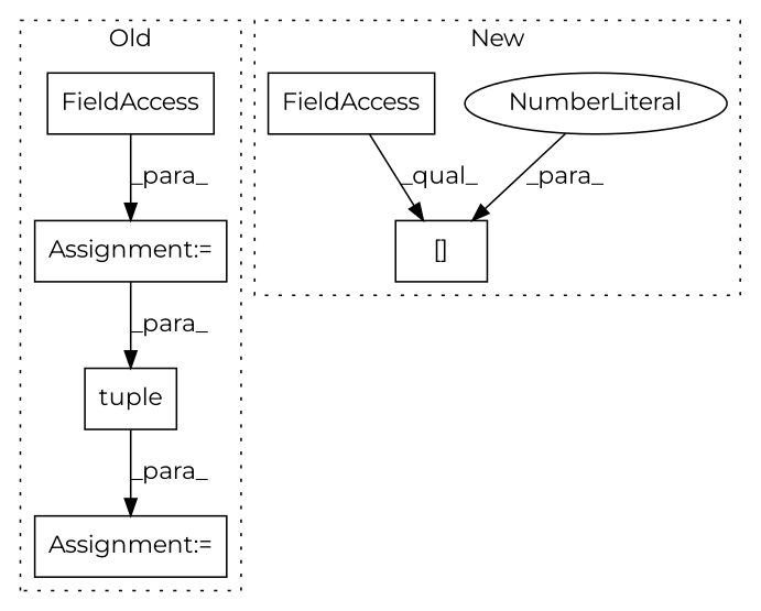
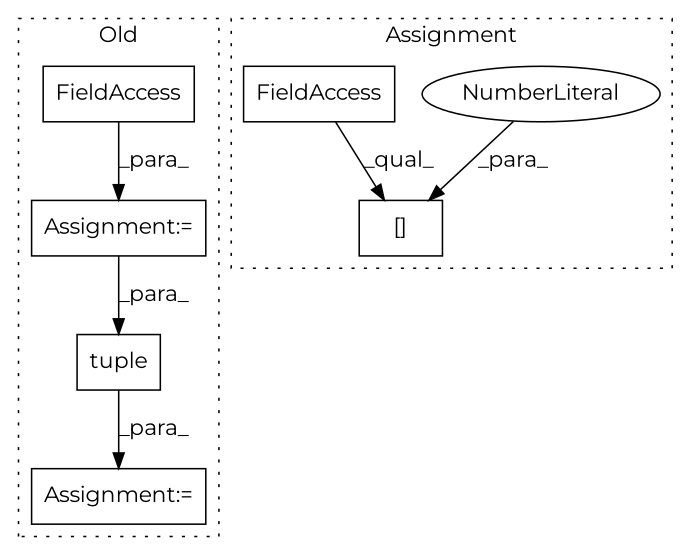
  digraph {
    fontname=Montserrat
    node [a=7 l=4 shape=box fontname=Montserrat]
    edge [fontname=Montserrat]
    n1 [a=32 l="6,1" label=tuple s="5262,5275"]
    n2 [l=12 label="Assignment:=" s=5250]
    n3 [l=20 label="Assignment:=" s=5334]
    n4 [a=22 label=FieldAccess s=5341]
    n5 [a=2 l="5,1" label="[]" s="5359,5365"]
    n6 [a=34 l=1 label=NumberLiteral s=5364 shape=ellipse]
    n7 [a=22 label=FieldAccess s=5359]
    subgraph cluster_1 {
      label=Old
      style=dotted
      n1
      n2
      n3
      n4
    }
    subgraph cluster_2 {
-     label=New
+     label=Assignment
      style=dotted
      n5
      n6
      n7
    }
    n1 -> n2 [label=_para_]
    n3 -> n1 [label=_para_]
    n4 -> n3 [label=_para_]
    n6 -> n5 [label=_para_]
    n7 -> n5 [label=_qual_]
  }
